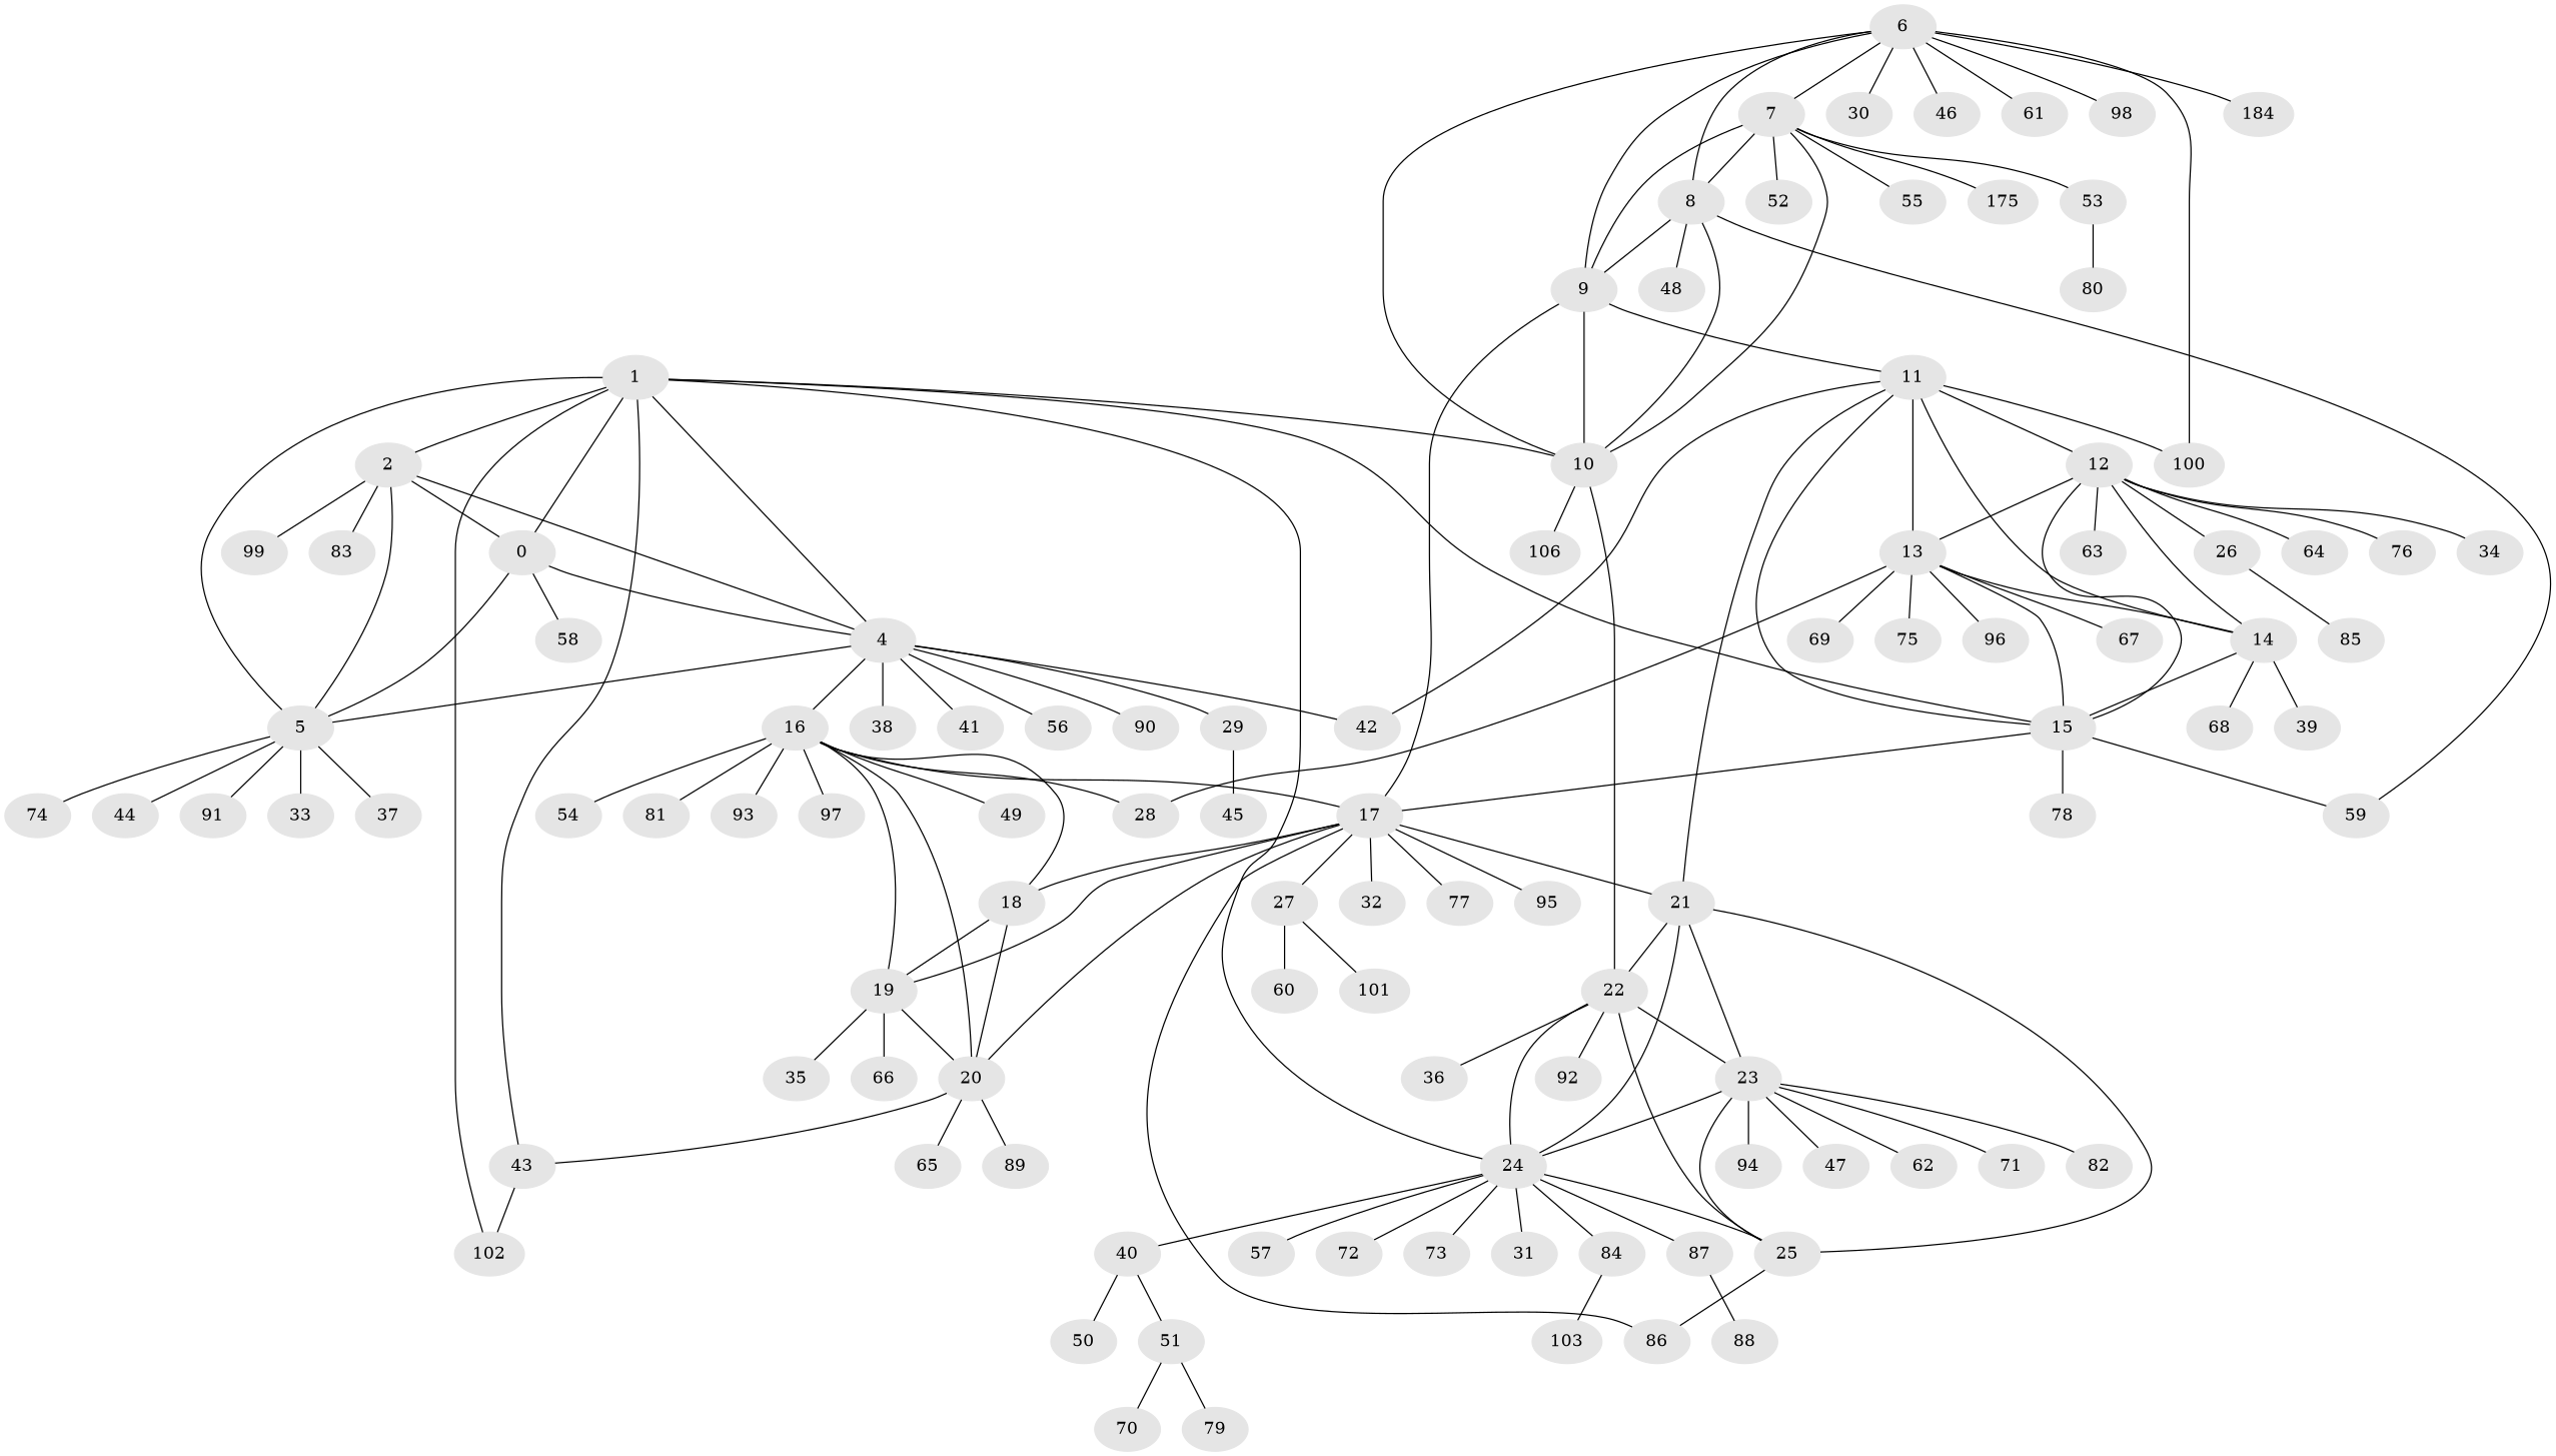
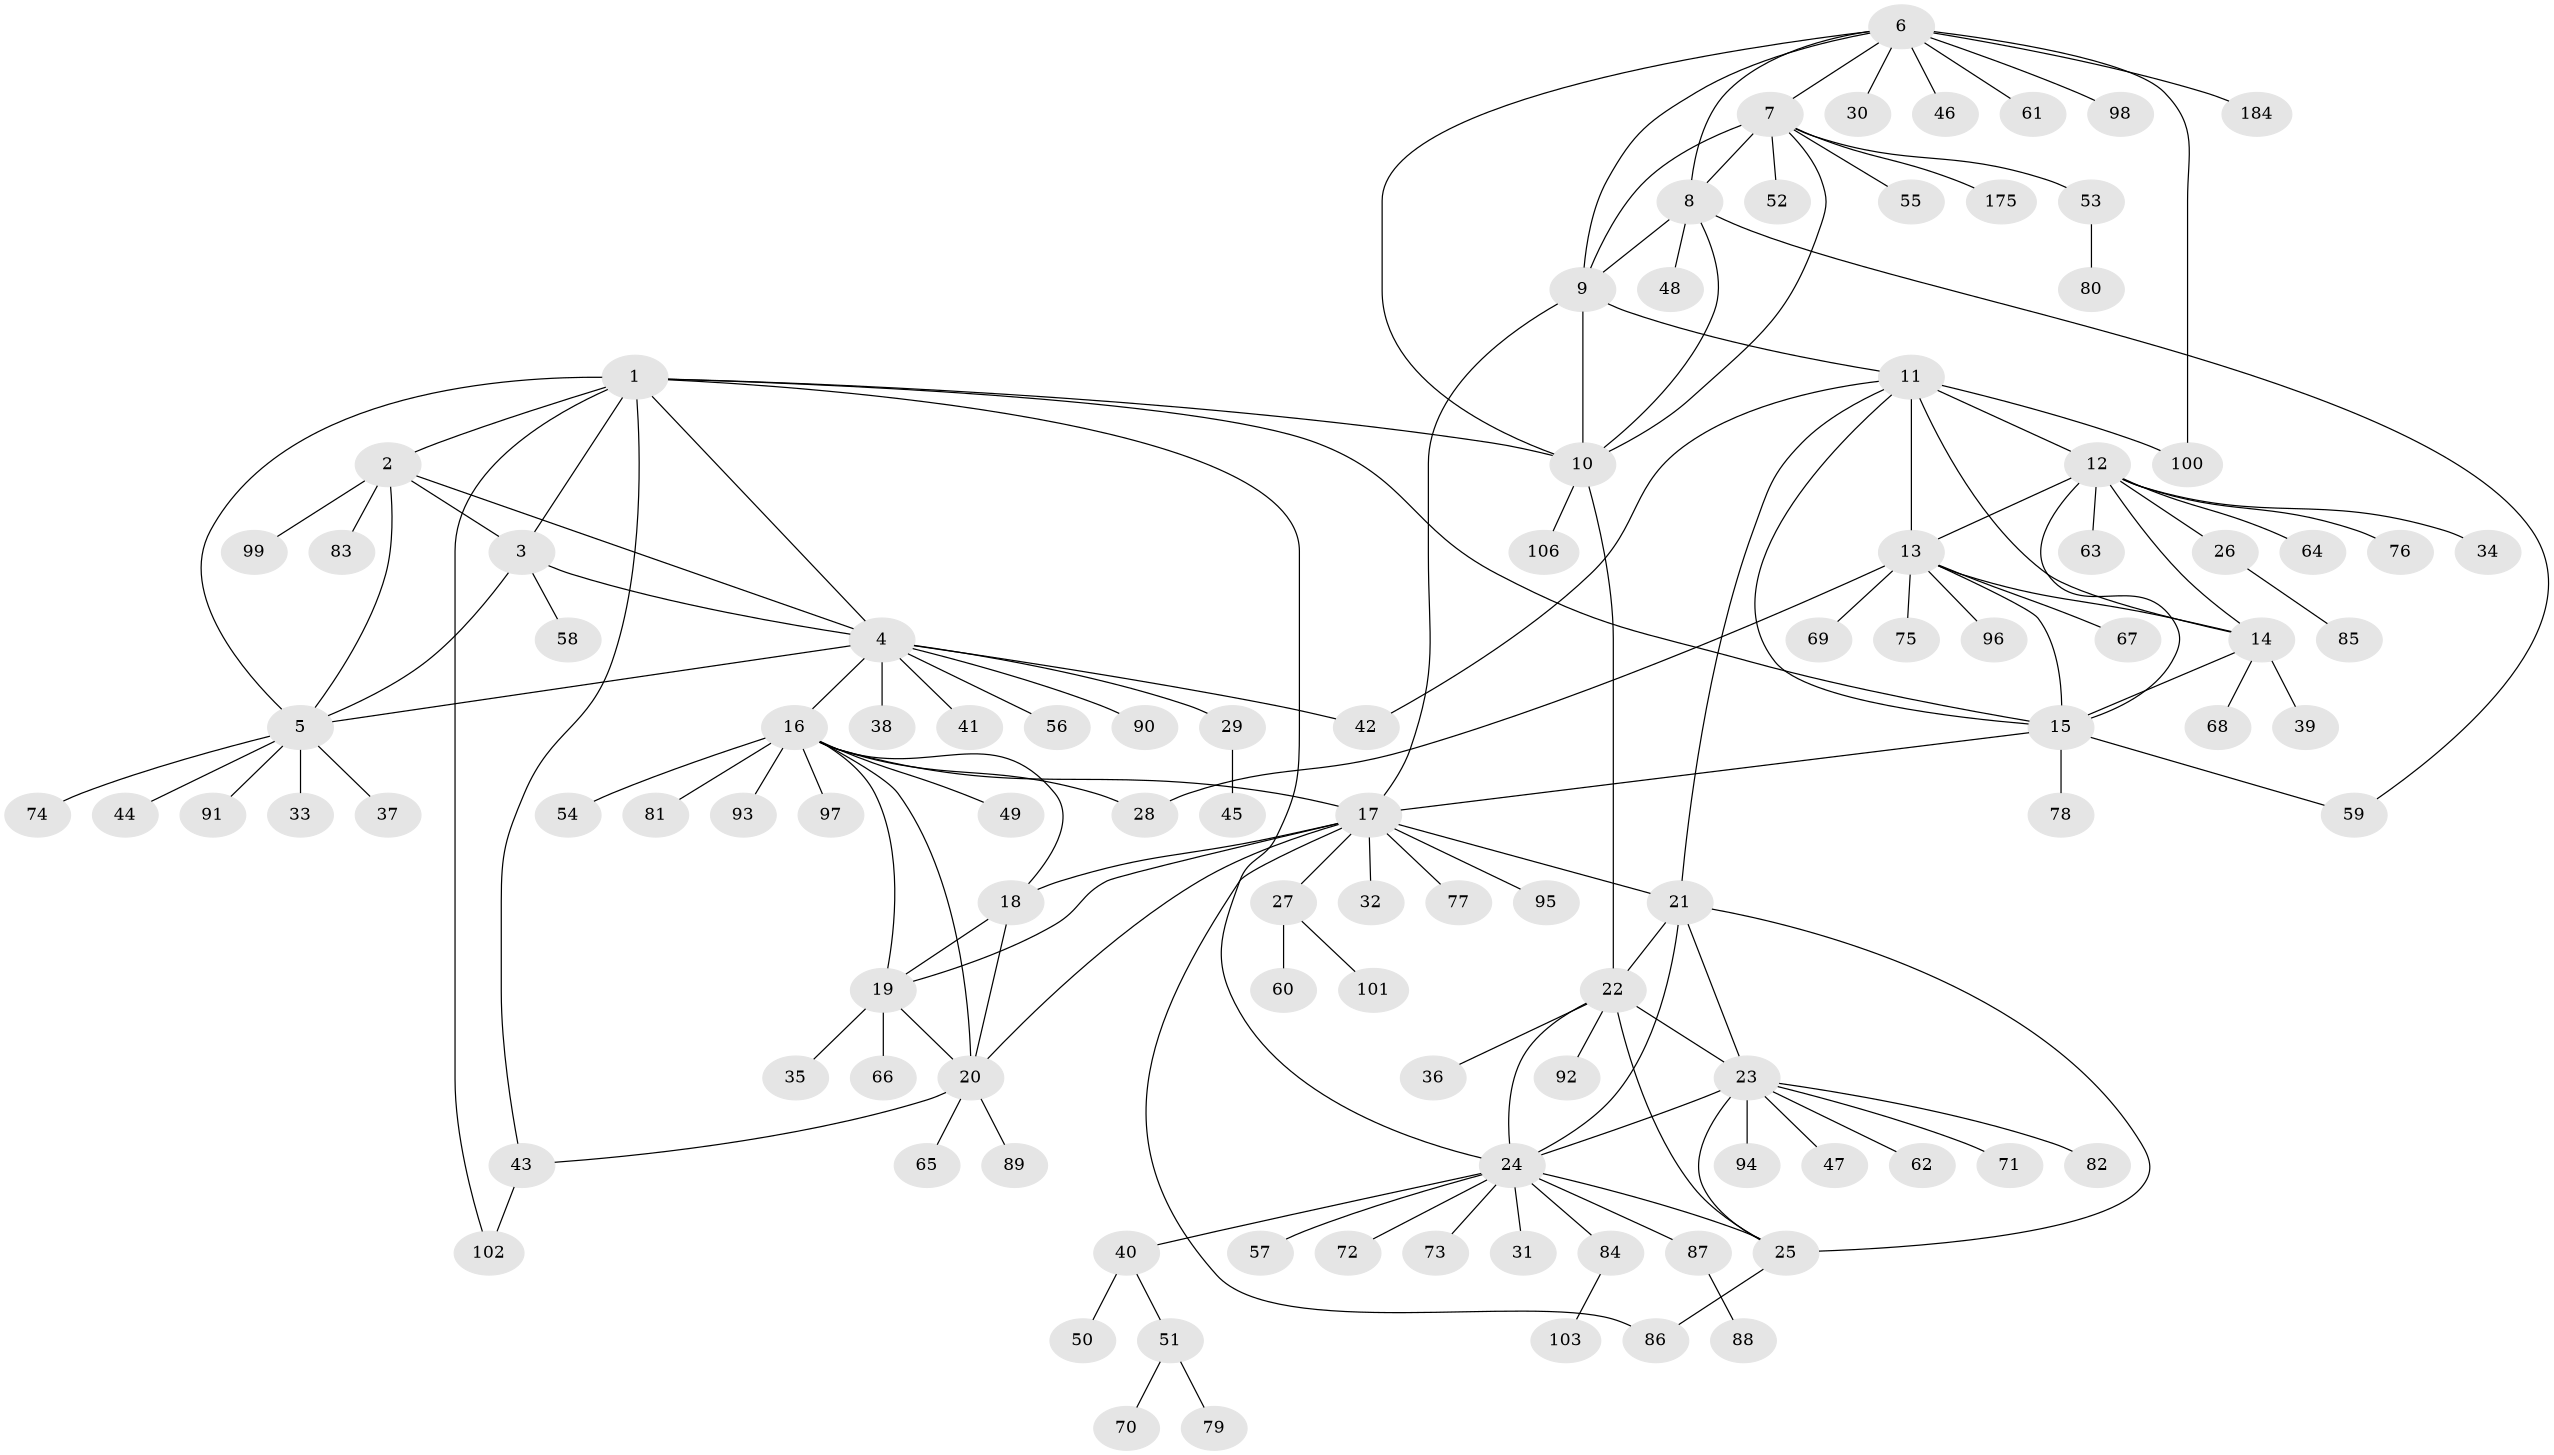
  graph {
    node [color=gray90 style=filled]
    1
    2
-   3 [label=0]
+   3
    4
    5
    10
    15
    24
    43
    102
    83
    99
    58
    16
    29
    38
    41
    42
    56
    90
    33
    37
    44
    74
    91
    22
    106
    59
    17
    78
    25
    31
    40
    57
    72
    73
    84
    87
    28
    18
    19
    20
    49
    54
    81
    93
    97
    45
    6
    7
    8
    9
    30
    46
    61
    98
    100
    n58 [label=184]
    52
    53
    55
    n62 [label=175]
    48
    11
    80
    12
    13
    14
    21
    27
    32
    77
    86
    95
    23
    36
    92
    26
    34
    63
    64
    76
    67
    69
    75
    96
    39
    68
    85
    35
    66
    65
    89
    60
    101
    47
    62
    71
    82
    94
    50
    51
    103
    88
    70
    79
    1 -- 2
    1 -- 3
    1 -- 4
    1 -- 5
    1 -- 10
    1 -- 15
    1 -- 24
    1 -- 43
    1 -- 102
    2 -- 3
    2 -- 4
    2 -- 5
    2 -- 83
    2 -- 99
    3 -- 4
    3 -- 5
    3 -- 58
    4 -- 5
    4 -- 16
    4 -- 29
    4 -- 38
    4 -- 41
    4 -- 42
    4 -- 56
    4 -- 90
    5 -- 33
    5 -- 37
    5 -- 44
    5 -- 74
    5 -- 91
    10 -- 22
    10 -- 106
    15 -- 59
    15 -- 17
    15 -- 78
    24 -- 25
    24 -- 31
    24 -- 40
    24 -- 57
    24 -- 72
    24 -- 73
    24 -- 84
    24 -- 87
    43 -- 102
    16 -- 17
    16 -- 28
    16 -- 18
    16 -- 19
    16 -- 20
    16 -- 49
    16 -- 54
    16 -- 81
    16 -- 93
    16 -- 97
    29 -- 45
    22 -- 24
    22 -- 25
    22 -- 23
    22 -- 36
    22 -- 92
    17 -- 18
    17 -- 19
    17 -- 20
    17 -- 21
    17 -- 27
    17 -- 32
    17 -- 77
    17 -- 86
    17 -- 95
    25 -- 86
    40 -- 50
    40 -- 51
    84 -- 103
    87 -- 88
    18 -- 19
    18 -- 20
    19 -- 20
    19 -- 35
    19 -- 66
    20 -- 43
    20 -- 65
    20 -- 89
    6 -- 10
    6 -- 7
    6 -- 8
    6 -- 9
    6 -- 30
    6 -- 46
    6 -- 61
    6 -- 98
    6 -- 100
    6 -- n58
    7 -- 10
    7 -- 8
    7 -- 9
    7 -- 52
    7 -- 53
    7 -- 55
    7 -- n62
    8 -- 10
    8 -- 59
    8 -- 9
    8 -- 48
    9 -- 10
    9 -- 17
    9 -- 11
    53 -- 80
    11 -- 15
    11 -- 42
    11 -- 100
    11 -- 12
    11 -- 13
    11 -- 14
    11 -- 21
    12 -- 15
    12 -- 13
    12 -- 14
    12 -- 26
    12 -- 34
    12 -- 63
    12 -- 64
    12 -- 76
    13 -- 15
    13 -- 28
    13 -- 14
    13 -- 67
    13 -- 69
    13 -- 75
    13 -- 96
    14 -- 15
    14 -- 39
    14 -- 68
    21 -- 24
    21 -- 22
    21 -- 25
    21 -- 23
    27 -- 60
    27 -- 101
    23 -- 24
    23 -- 25
    23 -- 47
    23 -- 62
    23 -- 71
    23 -- 82
    23 -- 94
    26 -- 85
    51 -- 70
    51 -- 79
  }
